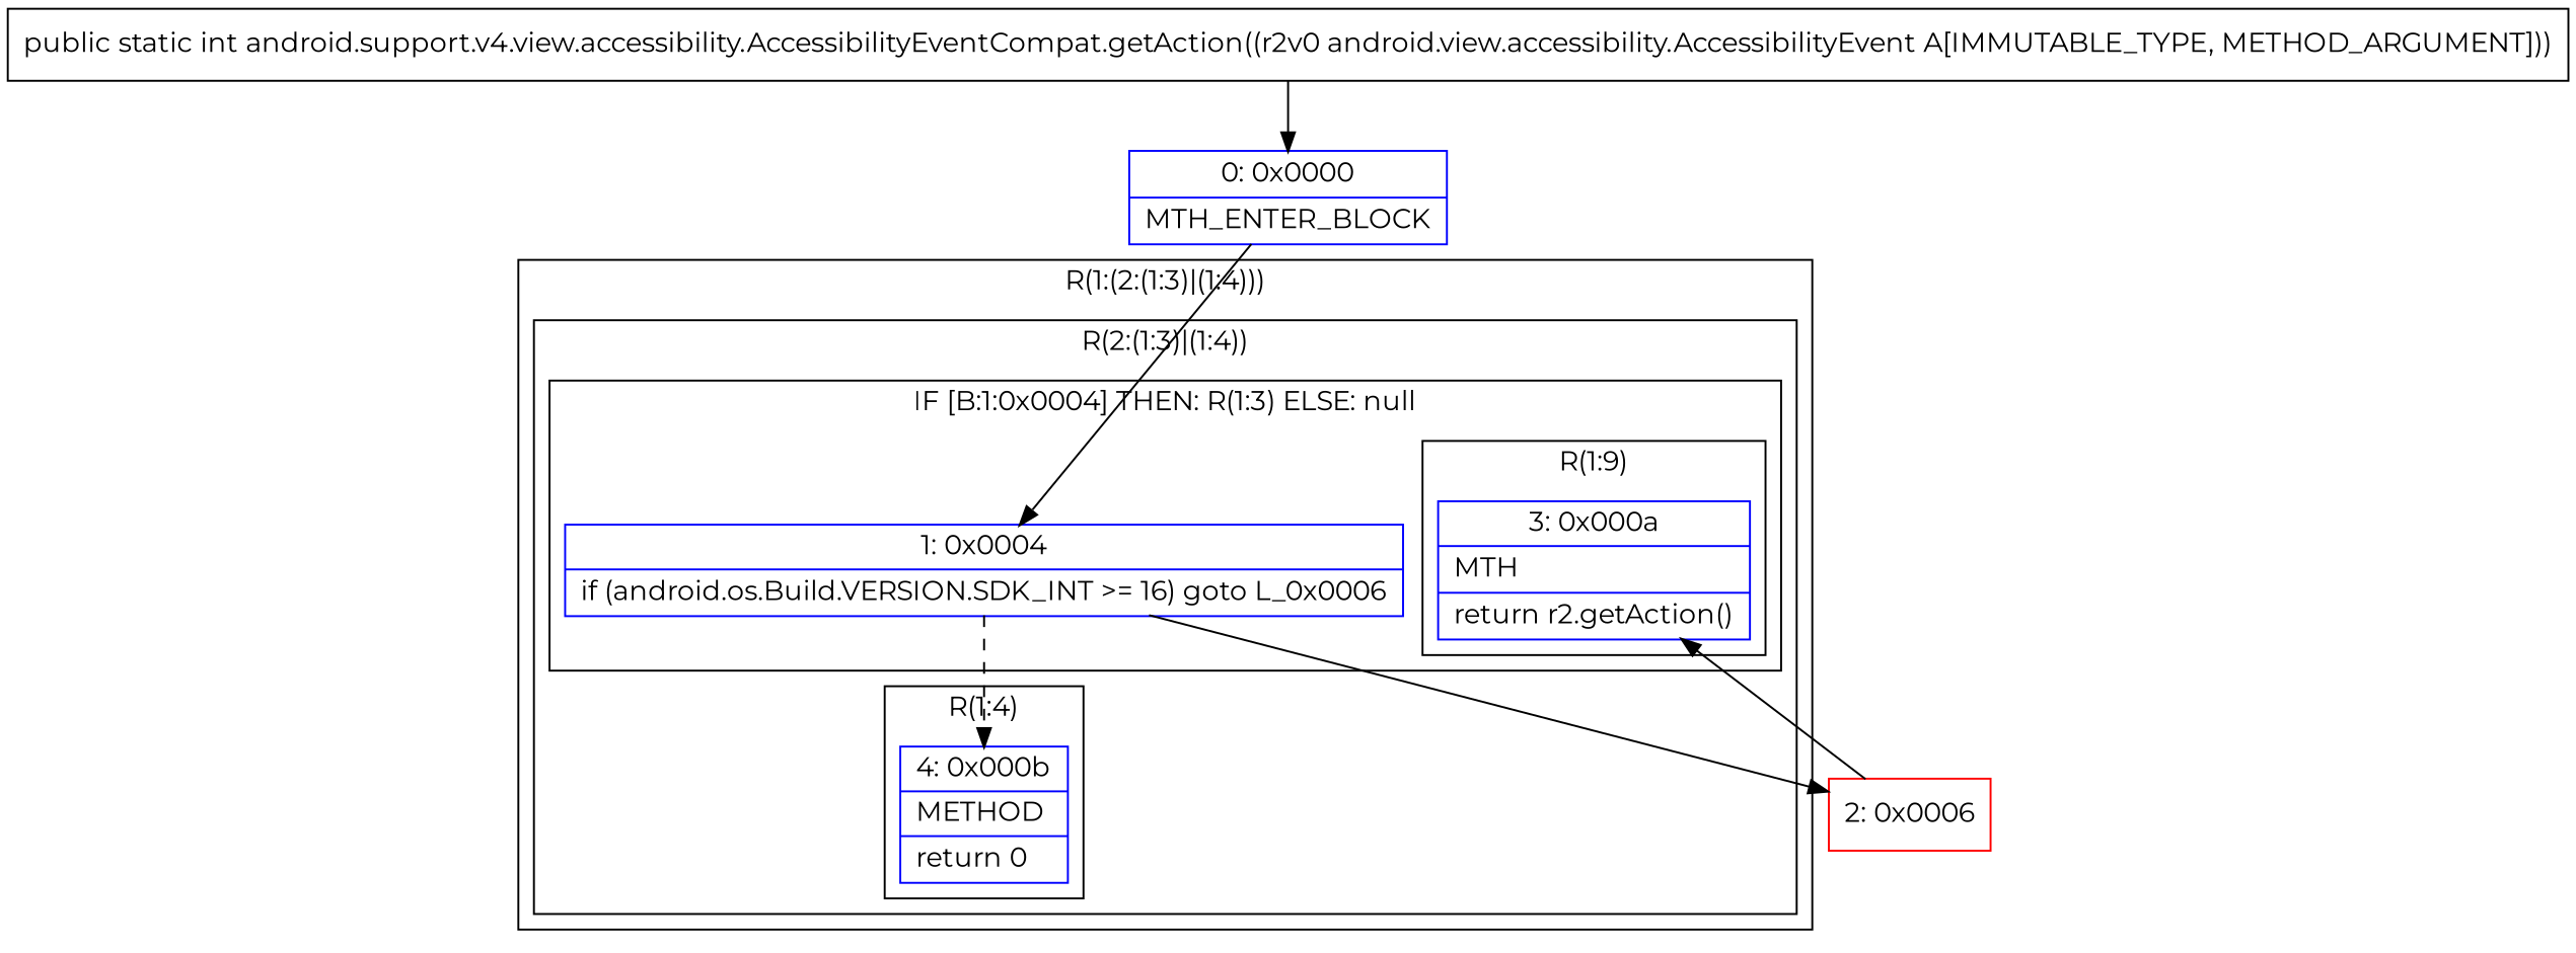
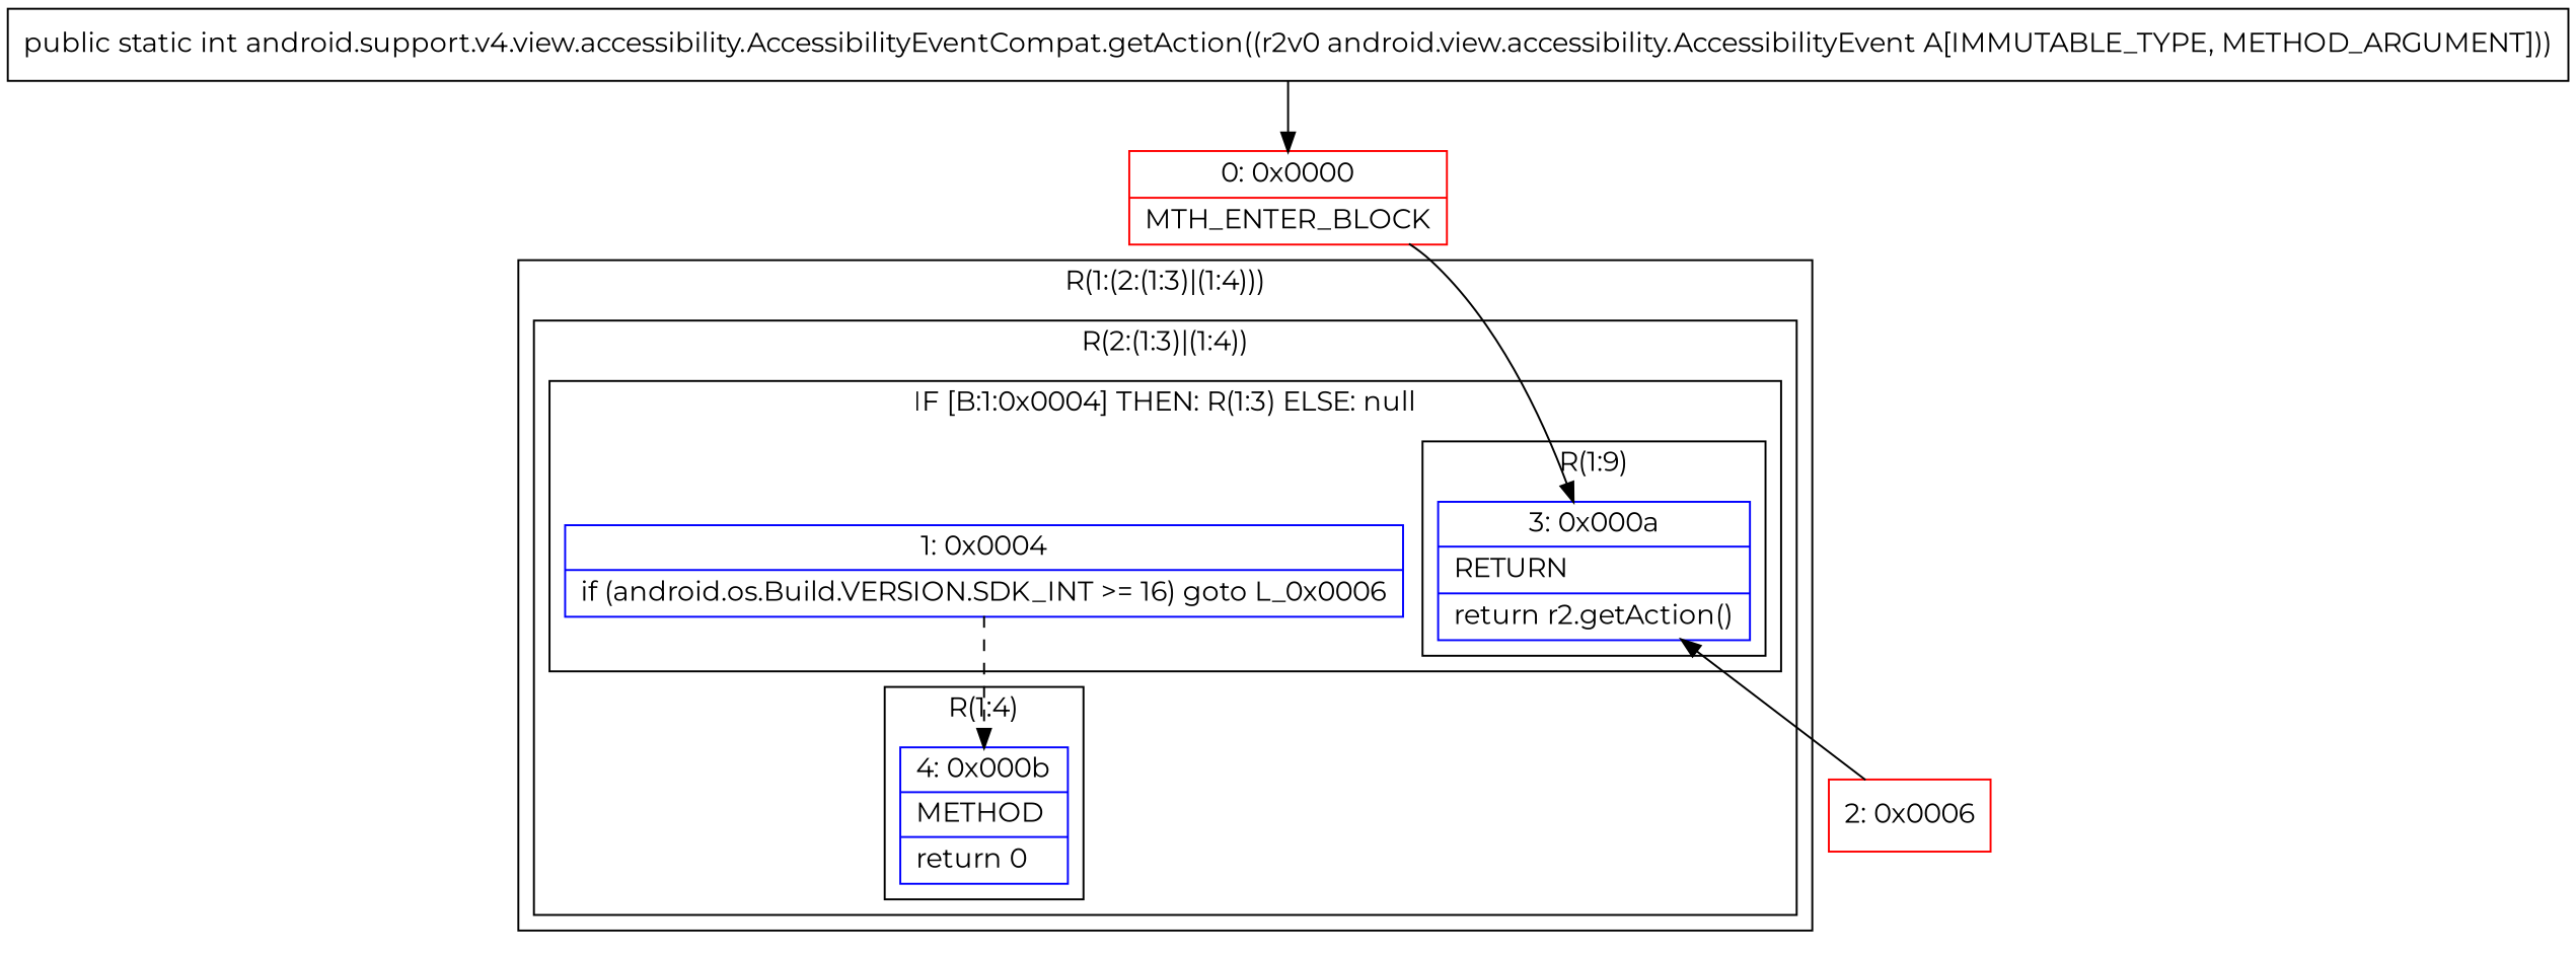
  digraph {
    fontname=Montserrat
    node [color=blue fontname=Montserrat shape=record]
    edge [fontname=Montserrat]
-   n1 [label="{3\:\ 0x000a|MTH\l|return r2.getAction()\l}"]
+   n1 [label="{3\:\ 0x000a|RETURN\l|return r2.getAction()\l}"]
    n2 [label="{1\:\ 0x0004|if (android.os.Build.VERSION.SDK_INT \>= 16) goto L_0x0006\l}"]
    n3 [label="{4\:\ 0x000b|METHOD\l|return 0\l}"]
    n4 [color=red label="{2\:\ 0x0006}"]
-   n5 [label="{0\:\ 0x0000|MTH_ENTER_BLOCK\l}"]
+   n5 [color=red label="{0\:\ 0x0000|MTH_ENTER_BLOCK\l}"]
    n6 [label="{public static int android.support.v4.view.accessibility.AccessibilityEventCompat.getAction((r2v0 android.view.accessibility.AccessibilityEvent A[IMMUTABLE_TYPE, METHOD_ARGUMENT])) }" color=""]
    subgraph cluster_1 {
      label="R(1:(2:(1:3)|(1:4)))"
      subgraph cluster_2 {
        label="R(2:(1:3)|(1:4))"
        subgraph cluster_3 {
          label="IF [B:1:0x0004] THEN: R(1:3) ELSE: null"
          n2
          subgraph cluster_4 {
            label="R(1:9)"
            n1
          }
        }
        subgraph cluster_5 {
          label="R(1:4)"
          n3
        }
      }
    }
    n2 -> n3 [style=dashed]
-   n2 -> n4
    n4 -> n1
-   n5 -> n2
+   n5 -> n1
    n6 -> n5
  }
